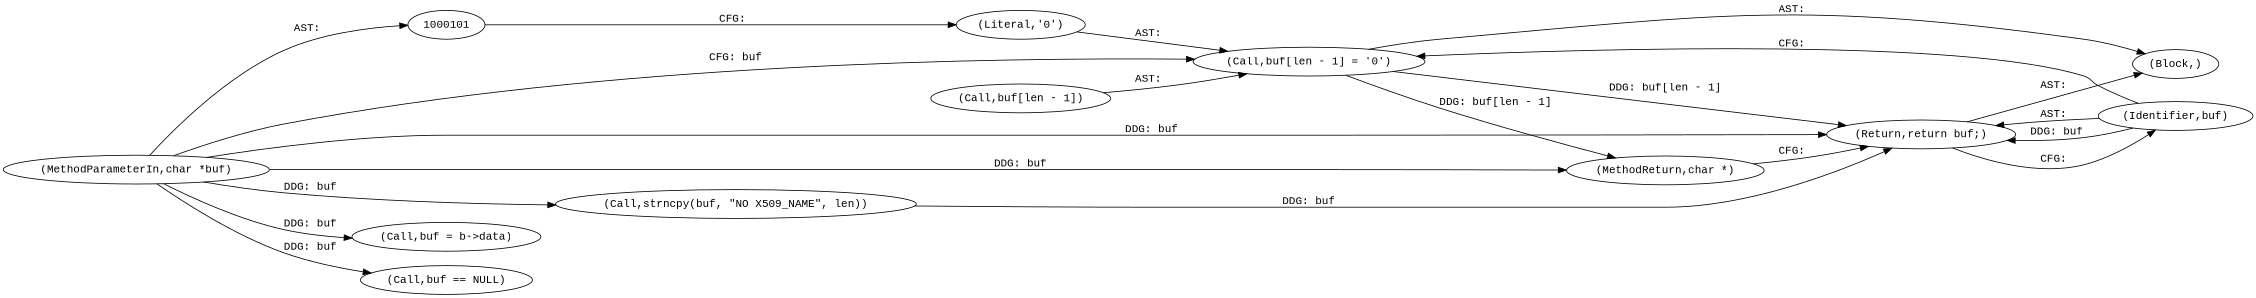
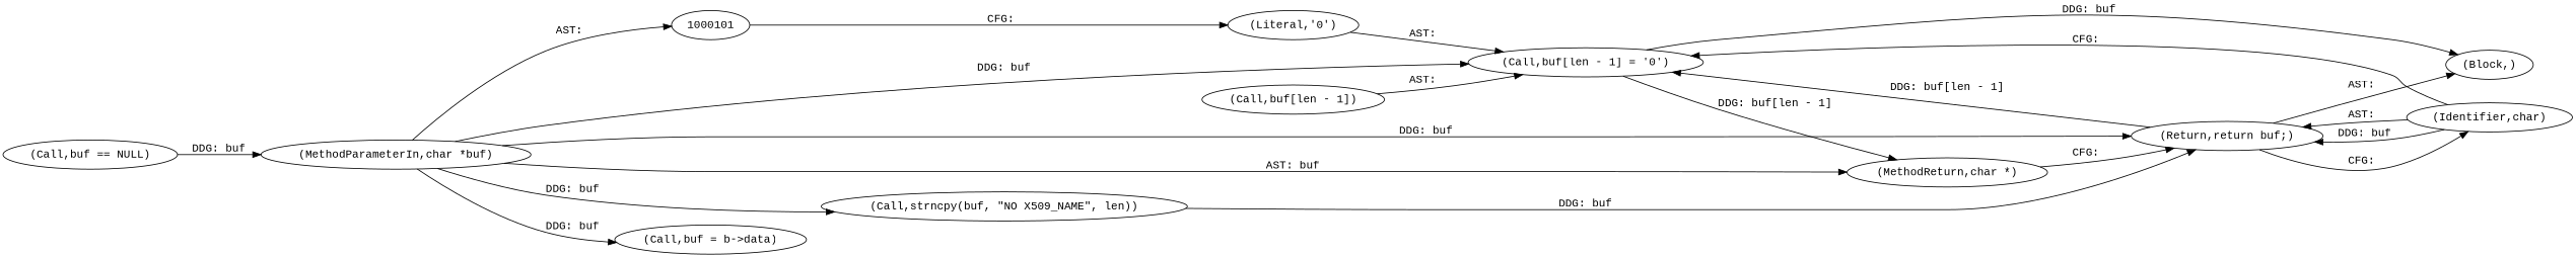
  digraph {
    fontname="Liberation Mono"
    rankdir=LR
    node [fontname="Liberation Mono"]
    edge [fontname="Liberation Mono"]
    n1 [label="(Call,buf[len - 1] = '\0')"]
    n2 [label="(Return,return buf;)"]
    n3 [label="(Block,)"]
    n4 [label="(MethodReturn,char *)"]
-   n5 [label="(Identifier,buf)"]
+   n5 [label="(Identifier,char)"]
    n6 [label="(Literal,'\0')"]
    n7 [label="(MethodParameterIn,char *buf)"]
    n8 [label="(Call,buf = b->data)"]
    n9 [label="(Call,strncpy(buf, \"NO X509_NAME\", len))"]
    n10 [label="(Call,buf == NULL)"]
    1000101
    n12 [label="(Call,buf[len - 1])"]
-   n1 -> n2 [label="DDG: buf[len - 1]"]
-   n1 -> n3 [label="AST: "]
+   n2 -> n1 [label="DDG: buf[len - 1]"]
+   n1 -> n3 [label="DDG: buf"]
    n1 -> n4 [label="DDG: buf[len - 1]"]
    n2 -> n3 [label="AST: "]
    n2 -> n5 [label="CFG: "]
    n4 -> n2 [label="CFG: "]
    n5 -> n1 [label="CFG: "]
    n5 -> n2 [label="AST: "]
    n5 -> n2 [label="DDG: buf"]
    n6 -> n1 [label="AST: "]
-   n7 -> n1 [label="CFG: buf"]
+   n7 -> n1 [label="DDG: buf"]
    n7 -> n2 [label="DDG: buf"]
-   n7 -> n4 [label="DDG: buf"]
+   n7 -> n4 [label="AST: buf"]
    n7 -> n8 [label="DDG: buf"]
    n7 -> n9 [label="DDG: buf"]
-   n7 -> n10 [label="DDG: buf"]
+   n10 -> n7 [label="DDG: buf"]
    n7 -> 1000101 [label="AST: "]
    n9 -> n2 [label="DDG: buf"]
    1000101 -> n6 [label="CFG: "]
    n12 -> n1 [label="AST: "]
  }
